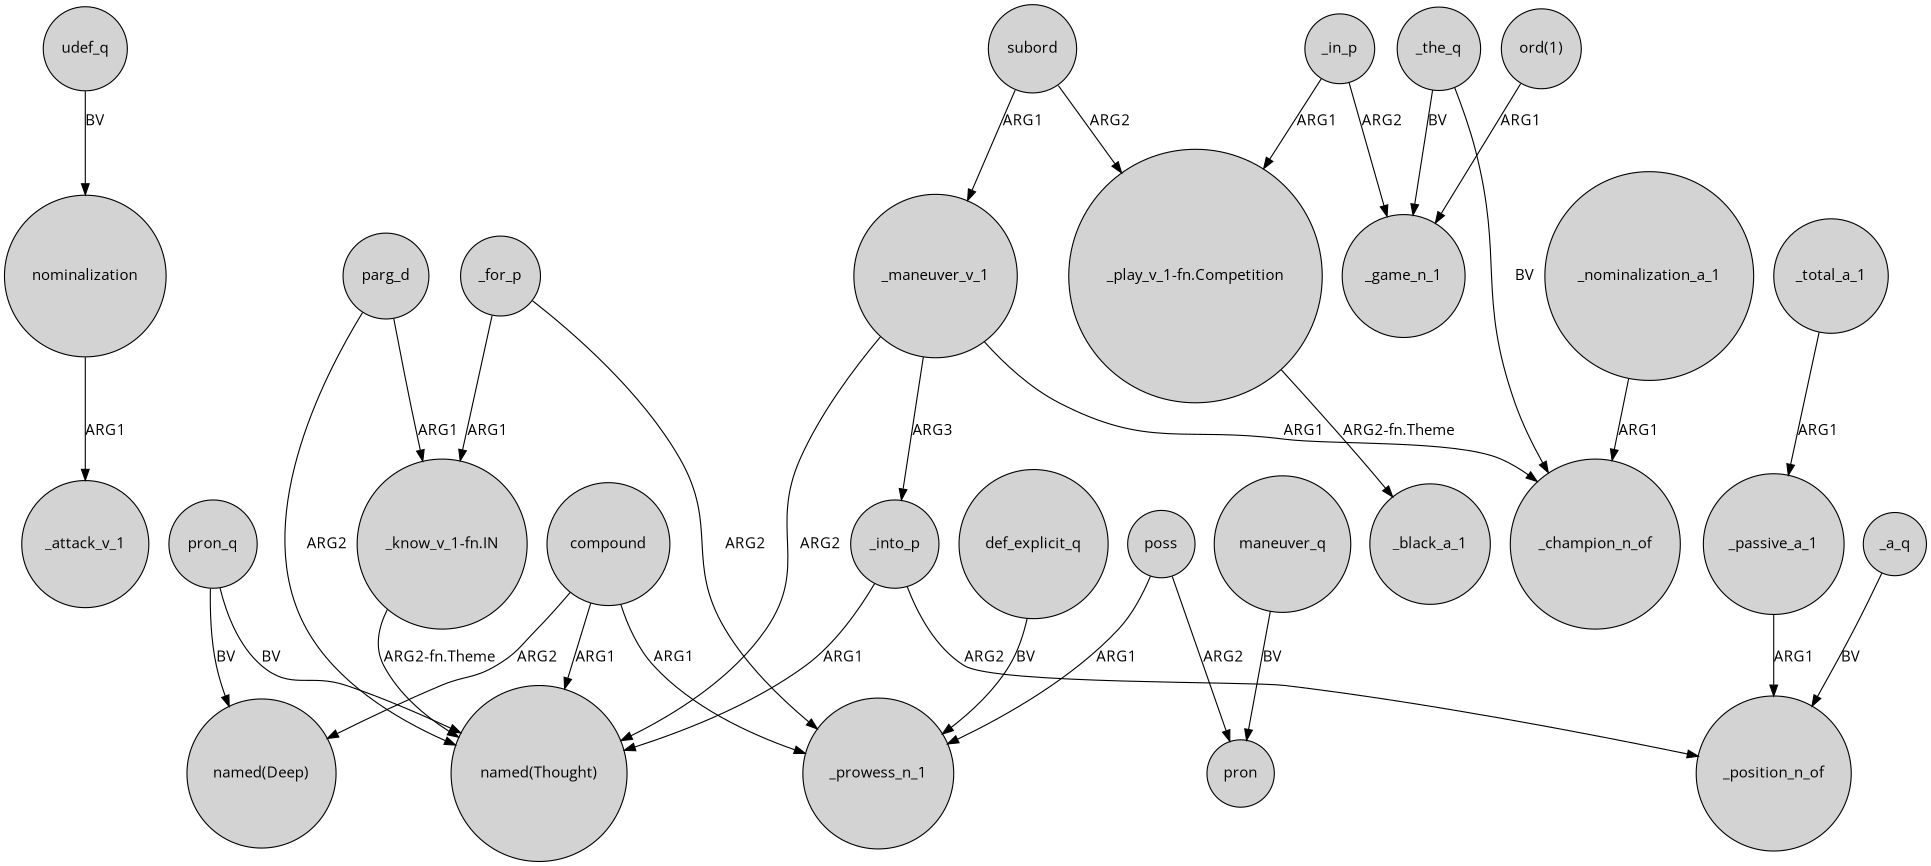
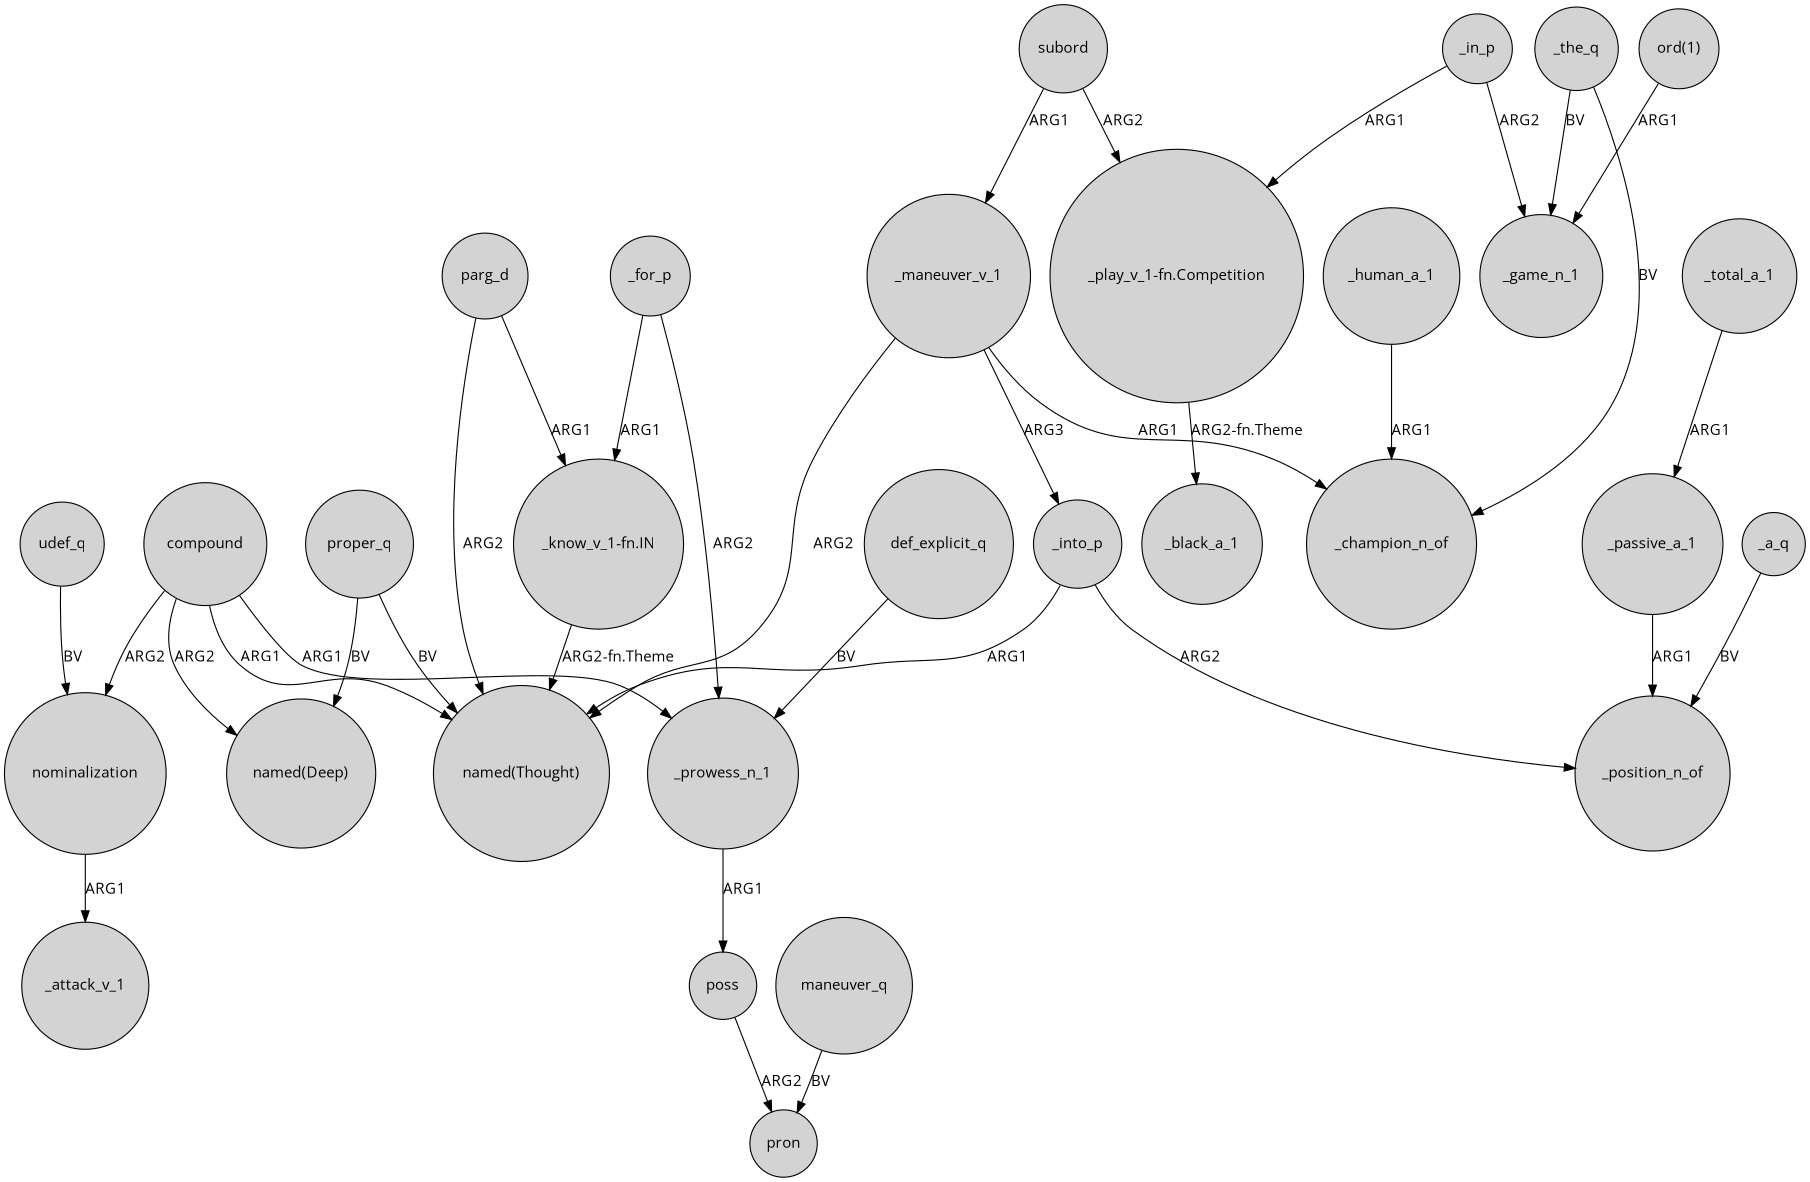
  digraph {
    fontname="Open Sans"
    node [fontname="Open Sans" shape=circle style=filled]
    edge [fontname="Open Sans"]
    nominalization
    _attack_v_1
    compound
    "named(Thought)"
    "named(Deep)"
    _prowess_n_1
    parg_d
    "_know_v_1-fn.IN"
    subord
    _maneuver_v_1
    "_play_v_1-fn.Competition"
    _champion_n_of
    _into_p
    _black_a_1
    _position_n_of
    poss
    pron
-   _human_a_1 [label=_nominalization_a_1]
-   proper_q [label=pron_q]
+   _human_a_1
+   proper_q
    _passive_a_1
    def_explicit_q
    _total_a_1
    _the_q
    _game_n_1
    "ord(1)"
    n26 [label=maneuver_q]
    _a_q
    _in_p
    _for_p
    udef_q
    nominalization -> _attack_v_1 [label=ARG1]
+   compound -> nominalization [label=ARG2]
    compound -> "named(Thought)" [label=ARG1]
    compound -> "named(Deep)" [label=ARG2]
    compound -> _prowess_n_1 [label=ARG1]
    parg_d -> "named(Thought)" [label=ARG2]
    parg_d -> "_know_v_1-fn.IN" [label=ARG1]
    "_know_v_1-fn.IN" -> "named(Thought)" [label="ARG2-fn.Theme"]
    subord -> _maneuver_v_1 [label=ARG1]
    subord -> "_play_v_1-fn.Competition" [label=ARG2]
    _maneuver_v_1 -> "named(Thought)" [label=ARG2]
    _maneuver_v_1 -> _champion_n_of [label=ARG1]
    _maneuver_v_1 -> _into_p [label=ARG3]
    "_play_v_1-fn.Competition" -> _black_a_1 [label="ARG2-fn.Theme"]
    _into_p -> "named(Thought)" [label=ARG1]
    _into_p -> _position_n_of [label=ARG2]
-   poss -> _prowess_n_1 [label=ARG1]
+   _prowess_n_1 -> poss [label=ARG1]
    poss -> pron [label=ARG2]
    _human_a_1 -> _champion_n_of [label=ARG1]
    proper_q -> "named(Thought)" [label=BV]
    proper_q -> "named(Deep)" [label=BV]
    _passive_a_1 -> _position_n_of [label=ARG1]
    def_explicit_q -> _prowess_n_1 [label=BV]
    _total_a_1 -> _passive_a_1 [label=ARG1]
    _the_q -> _champion_n_of [label=BV]
    _the_q -> _game_n_1 [label=BV]
    "ord(1)" -> _game_n_1 [label=ARG1]
    n26 -> pron [label=BV]
    _a_q -> _position_n_of [label=BV]
    _in_p -> "_play_v_1-fn.Competition" [label=ARG1]
    _in_p -> _game_n_1 [label=ARG2]
    _for_p -> _prowess_n_1 [label=ARG2]
    _for_p -> "_know_v_1-fn.IN" [label=ARG1]
    udef_q -> nominalization [label=BV]
  }
